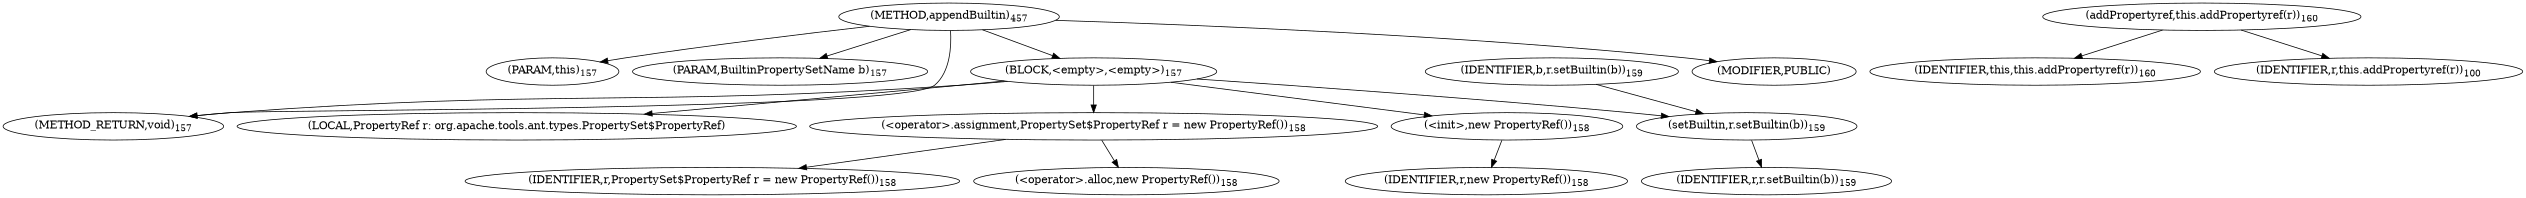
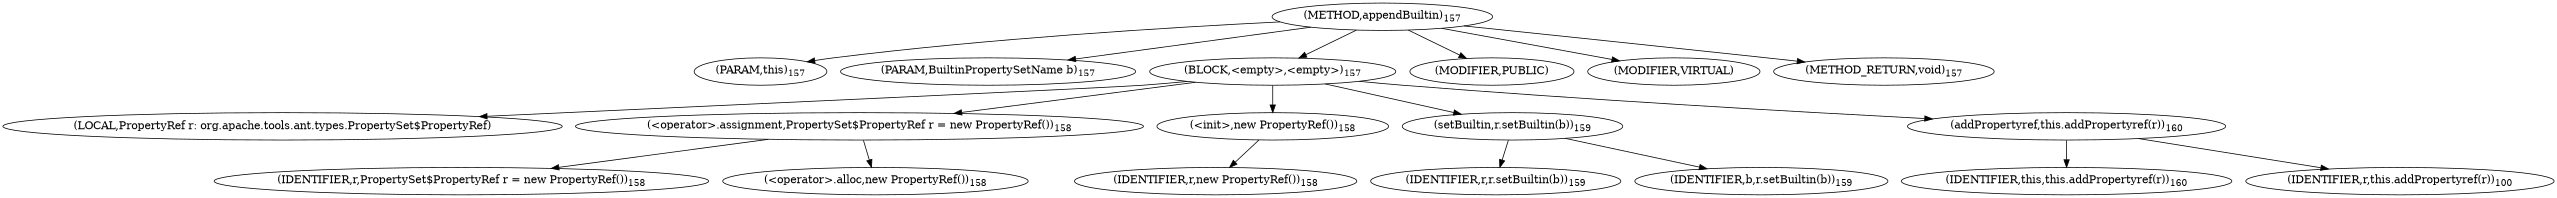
  digraph {
-   n1 [label=<(METHOD,appendBuiltin)<SUB>457</SUB>>]
+   n1 [label=<(METHOD,appendBuiltin)<SUB>157</SUB>>]
    n2 [label=<(PARAM,this)<SUB>157</SUB>>]
    n3 [label=<(PARAM,BuiltinPropertySetName b)<SUB>157</SUB>>]
    n4 [label=<(BLOCK,&lt;empty&gt;,&lt;empty&gt;)<SUB>157</SUB>>]
    n5 [label=<(MODIFIER,PUBLIC)>]
+   n6 [label=<(MODIFIER,VIRTUAL)>]
    n7 [label=<(METHOD_RETURN,void)<SUB>157</SUB>>]
    n8 [label=<(LOCAL,PropertyRef r: org.apache.tools.ant.types.PropertySet$PropertyRef)>]
    n9 [label=<(&lt;operator&gt;.assignment,PropertySet$PropertyRef r = new PropertyRef())<SUB>158</SUB>>]
    n10 [label=<(&lt;init&gt;,new PropertyRef())<SUB>158</SUB>>]
    n11 [label=<(setBuiltin,r.setBuiltin(b))<SUB>159</SUB>>]
    n12 [label=<(addPropertyref,this.addPropertyref(r))<SUB>160</SUB>>]
    n13 [label=<(IDENTIFIER,r,PropertySet$PropertyRef r = new PropertyRef())<SUB>158</SUB>>]
    n14 [label=<(&lt;operator&gt;.alloc,new PropertyRef())<SUB>158</SUB>>]
    n15 [label=<(IDENTIFIER,r,new PropertyRef())<SUB>158</SUB>>]
    n16 [label=<(IDENTIFIER,r,r.setBuiltin(b))<SUB>159</SUB>>]
    n17 [label=<(IDENTIFIER,b,r.setBuiltin(b))<SUB>159</SUB>>]
    n18 [label=<(IDENTIFIER,this,this.addPropertyref(r))<SUB>160</SUB>>]
    n19 [label=<(IDENTIFIER,r,this.addPropertyref(r))<SUB>100</SUB>>]
    n1 -> n2
    n1 -> n3
    n1 -> n4
    n1 -> n5
+   n1 -> n6
    n1 -> n7
    n4 -> n8
    n4 -> n9
    n4 -> n10
    n4 -> n11
-   n4 -> n7
+   n4 -> n12
    n9 -> n13
    n9 -> n14
    n10 -> n15
    n11 -> n16
-   n17 -> n11
+   n11 -> n17
    n12 -> n18
    n12 -> n19
  }
